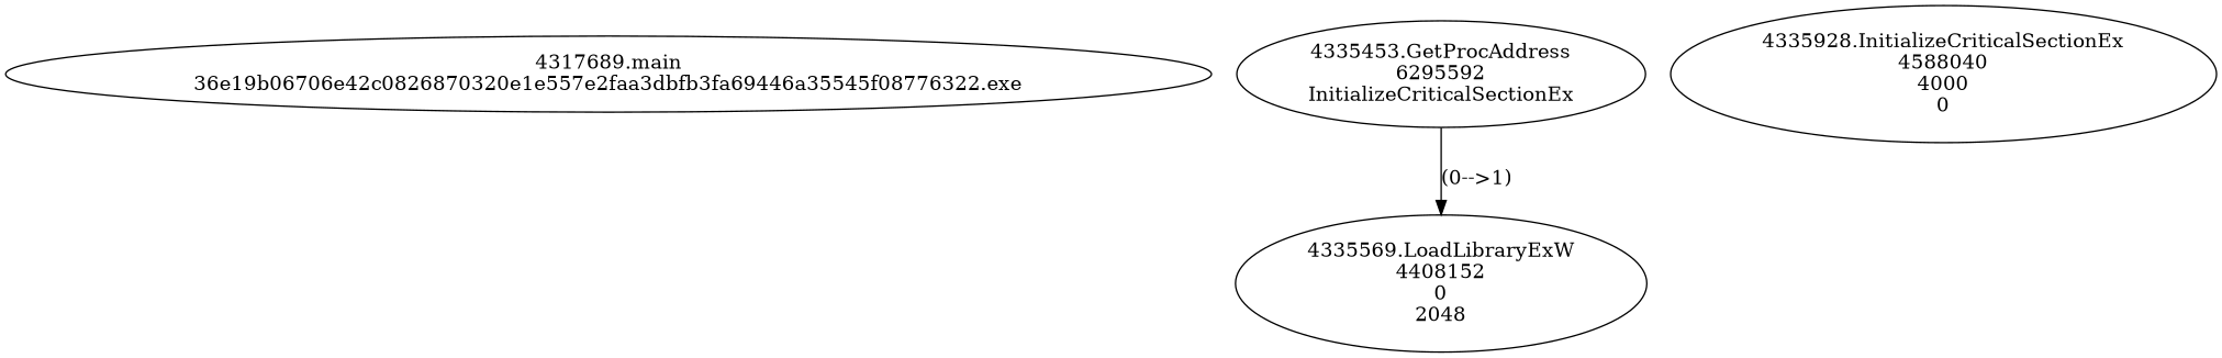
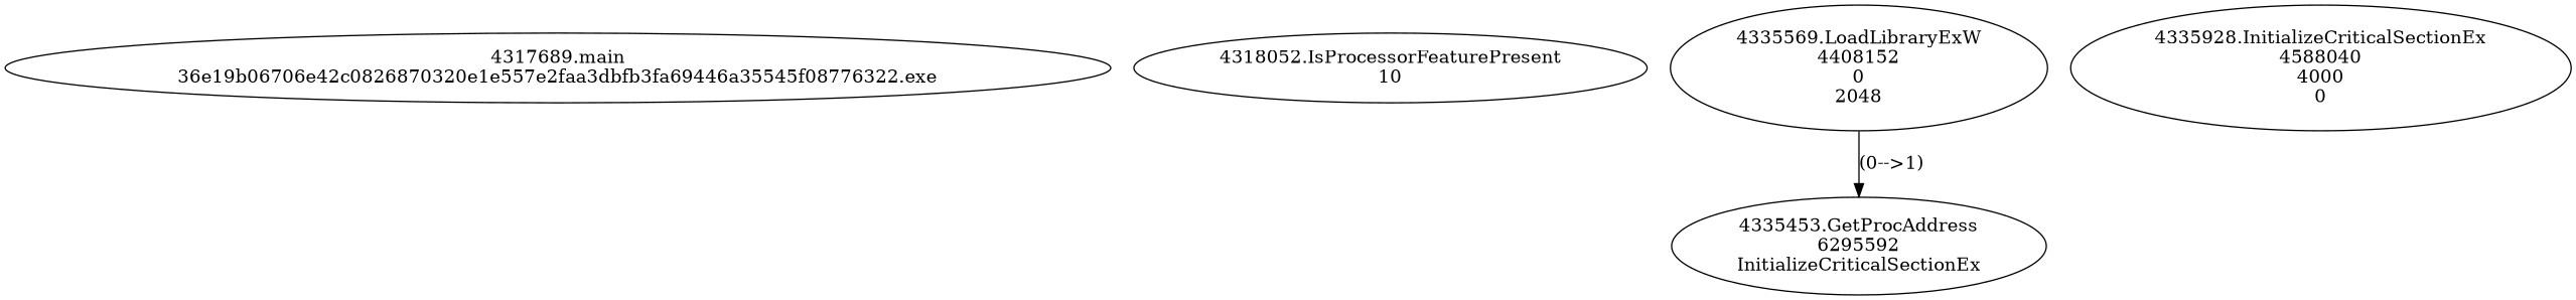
  digraph {
    n1 [label="4317689.main\n36e19b06706e42c0826870320e1e557e2faa3dbfb3fa69446a35545f08776322.exe"]
+   n2 [label="4318052.IsProcessorFeaturePresent\n10"]
    n3 [label="4335569.LoadLibraryExW\n4408152\n0\n2048"]
    n4 [label="4335453.GetProcAddress\n6295592\nInitializeCriticalSectionEx"]
    n5 [label="4335928.InitializeCriticalSectionEx\n4588040\n4000\n0"]
-   n4 -> n3 [label="(0-->1)"]
+   n3 -> n4 [label="(0-->1)"]
  }
